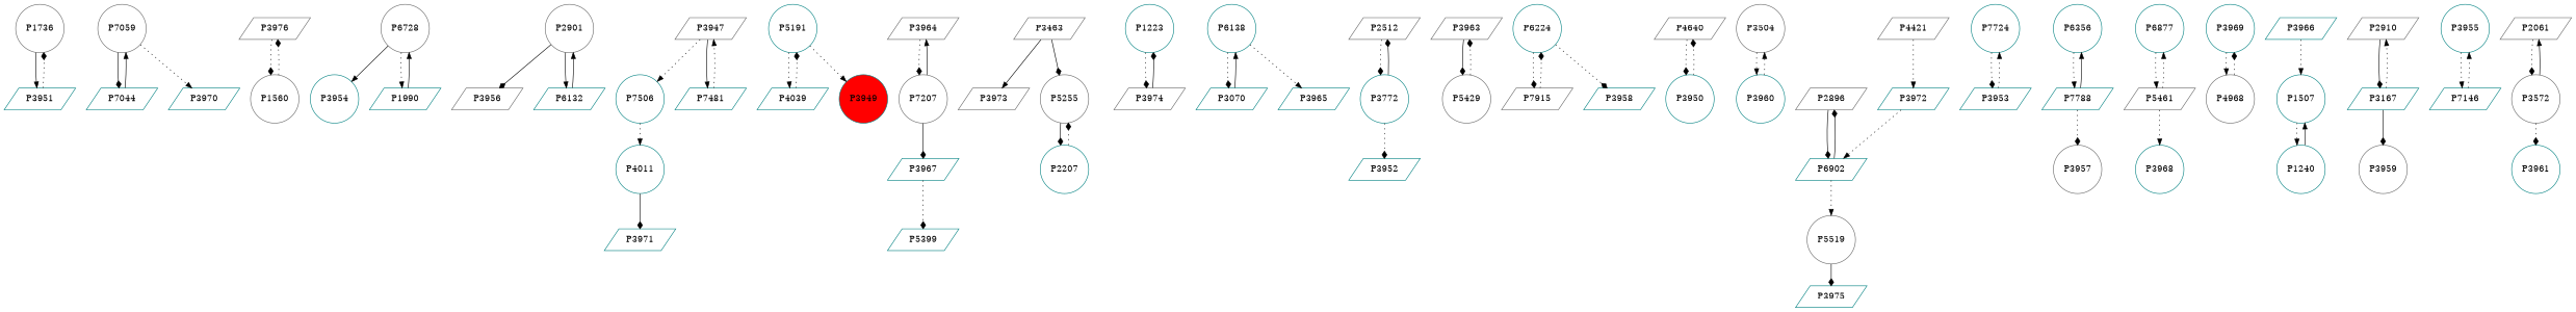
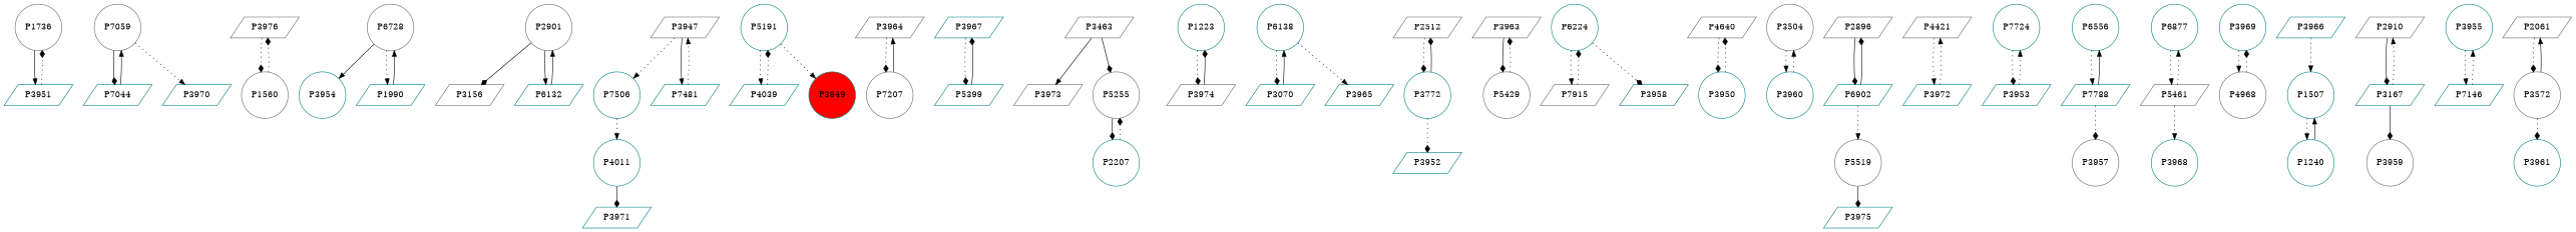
  digraph {
    node [color=teal shape=parallelogram]
    edge [arrowhead=normal style=dotted]
    P1736 [color=gray40 shape=circle]
    P3951
    P7059 [color=gray40 shape=circle]
    P7044
    P3970
    P3976 [color=gray40]
    P1560 [color=gray40 shape=circle]
    P6728 [color=gray40 shape=circle]
    P3954 [shape=circle]
    P1990
    P2901 [color=gray40 shape=circle]
-   P3956 [color=gray40]
+   P3956 [color=gray40 label=P3156]
    P6132
    P3947 [color=gray40]
    P7506 [shape=circle]
    P7481
    P4011 [shape=circle]
    P3971
    P5191 [shape=circle]
    P4039
    P3949 [fillcolor=red shape=circle style=filled]
    P3964 [color=gray40]
    P7207 [color=gray40 shape=circle]
    P3967
    P5399
    P3463 [color=gray40]
    P3973 [color=gray40]
    P5255 [color=gray40 shape=circle]
    P1223 [shape=circle]
    P3974 [color=gray40]
    P6138 [shape=circle]
    P3070
    P3965
    P2512 [color=gray40]
    P3772 [shape=circle]
    P3952
    P3963 [color=gray40]
    P5429 [color=gray40 shape=circle]
    P2207 [shape=circle]
    P6224 [shape=circle]
    P7915 [color=gray40]
    P3958
    P4640 [color=gray40]
    P3950 [shape=circle]
    P3504 [color=gray40 shape=circle]
    P3960 [shape=circle]
    P2896 [color=gray40]
    P6902
    P5519 [color=gray40 shape=circle]
    P3975
    P4421 [color=gray40]
    P3972
    P7724 [shape=circle]
    P3953
-   P6356 [shape=circle]
+   P6356 [shape=circle label=P6556]
    P7788
    P3957 [color=gray40 shape=circle]
    P6877 [shape=circle]
    P5461 [color=gray40]
    P3968 [shape=circle]
    P3969 [shape=circle]
    P4968 [color=gray40 shape=circle]
    P1507 [shape=circle]
    P1240 [shape=circle]
    P3966
    P2910 [color=gray40]
    P3167
    P3959 [color=gray40 shape=circle]
    P3955 [shape=circle]
    P7146
    P2061 [color=gray40]
    P3572 [color=gray40 shape=circle]
    P3961 [shape=circle]
    P1736 -> P3951 [style=solid]
    P3951 -> P1736 [arrowhead=diamond]
    P7059 -> P7044 [arrowhead=diamond style=solid]
    P7059 -> P3970
    P7044 -> P7059 [style=solid]
    P3976 -> P1560 [arrowhead=diamond]
    P1560 -> P3976 [arrowhead=diamond]
    P6728 -> P3954 [style=solid]
    P6728 -> P1990
    P1990 -> P6728 [style=solid]
    P2901 -> P3956 [arrowhead=diamond style=solid]
    P2901 -> P6132 [style=solid]
    P6132 -> P2901 [style=solid]
    P3947 -> P7506
    P3947 -> P7481 [style=solid]
    P7506 -> P4011
    P7481 -> P3947
    P4011 -> P3971 [arrowhead=diamond style=solid]
    P5191 -> P4039
    P5191 -> P3949
    P4039 -> P5191 [arrowhead=diamond]
    P3964 -> P7207 [arrowhead=diamond]
    P7207 -> P3964 [style=solid]
    P3967 -> P5399 [arrowhead=diamond]
-   P7207 -> P3967 [arrowhead=diamond style=solid]
+   P5399 -> P3967 [arrowhead=diamond style=solid]
    P3463 -> P3973 [style=solid]
    P3463 -> P5255 [arrowhead=diamond style=solid]
    P5255 -> P2207 [arrowhead=diamond style=solid]
    P1223 -> P3974 [arrowhead=diamond]
    P3974 -> P1223 [arrowhead=diamond style=solid]
    P6138 -> P3070 [arrowhead=diamond]
    P6138 -> P3965
    P3070 -> P6138 [style=solid]
    P2512 -> P3772 [arrowhead=diamond]
    P3772 -> P2512 [arrowhead=diamond style=solid]
    P3772 -> P3952 [arrowhead=diamond]
    P3963 -> P5429 [arrowhead=diamond style=solid]
    P5429 -> P3963 [arrowhead=diamond]
    P2207 -> P5255 [arrowhead=diamond]
-   P6224 -> P7915 [arrowhead=diamond]
+   P6224 -> P7915
    P6224 -> P3958 [arrowhead=diamond]
    P7915 -> P6224 [arrowhead=diamond]
    P4640 -> P3950 [arrowhead=diamond]
    P3950 -> P4640 [arrowhead=diamond]
    P3504 -> P3960
    P3960 -> P3504
    P2896 -> P6902 [arrowhead=diamond style=solid]
    P6902 -> P2896 [arrowhead=diamond style=solid]
    P6902 -> P5519
    P5519 -> P3975 [arrowhead=diamond style=solid]
    P4421 -> P3972
-   P3972 -> P6902
+   P3972 -> P4421
    P7724 -> P3953 [arrowhead=diamond]
    P3953 -> P7724
    P6356 -> P7788
    P7788 -> P6356 [style=solid]
    P7788 -> P3957 [arrowhead=diamond]
    P6877 -> P5461
    P5461 -> P6877
    P5461 -> P3968
    P3969 -> P4968
    P4968 -> P3969 [arrowhead=diamond]
    P1507 -> P1240
    P1240 -> P1507 [style=solid]
    P3966 -> P1507
    P2910 -> P3167 [arrowhead=diamond style=solid]
    P3167 -> P2910
    P3167 -> P3959 [arrowhead=diamond style=solid]
    P3955 -> P7146
    P7146 -> P3955
    P2061 -> P3572 [arrowhead=diamond]
    P3572 -> P2061 [style=solid]
    P3572 -> P3961 [arrowhead=diamond]
  }
